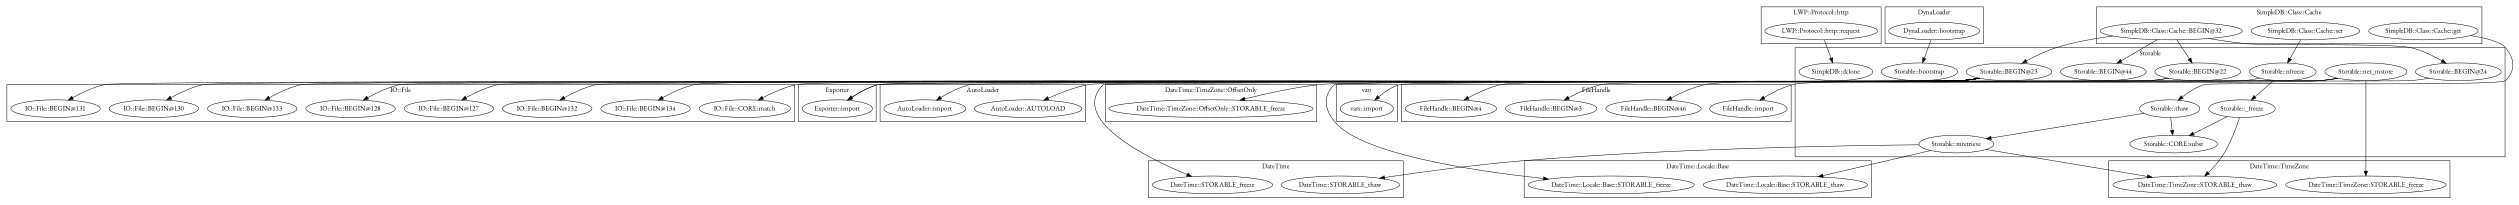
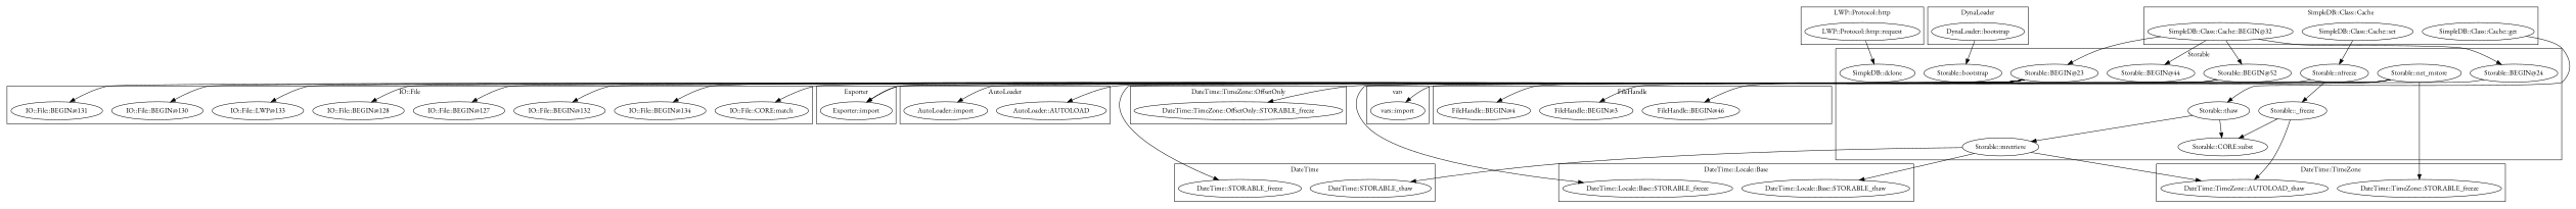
  digraph {
    fontname="EB Garamond"
    node [fontname="EB Garamond"]
    edge [fontname="EB Garamond"]
    "Storable::thaw"
    "Storable::BEGIN@24"
    "Storable::BEGIN@23"
    "Storable::mretrieve"
    "Storable::CORE:subst"
    n6 [label="SimpleDB::dclone"]
    "Storable::nfreeze"
    "Storable::_freeze"
    "Storable::net_mstore"
-   "Storable::BEGIN@22"
+   "Storable::BEGIN@22" [label="Storable::BEGIN@52"]
    "Storable::BEGIN@44"
    "Storable::bootstrap"
    "DynaLoader::bootstrap"
    "SimpleDB::Class::Cache::get"
    "SimpleDB::Class::Cache::set"
    "SimpleDB::Class::Cache::BEGIN@32"
    "vars::import"
    "DateTime::Locale::Base::STORABLE_thaw"
    "DateTime::Locale::Base::STORABLE_freeze"
-   "FileHandle::import"
    "FileHandle::BEGIN@46"
    "FileHandle::BEGIN@3"
    "FileHandle::BEGIN@4"
    "IO::File::BEGIN@128"
-   "IO::File::BEGIN@133"
+   "IO::File::BEGIN@133" [label="IO::File::LWP@133"]
    "IO::File::BEGIN@130"
    "IO::File::BEGIN@131"
    "IO::File::CORE:match"
    "IO::File::BEGIN@134"
    "IO::File::BEGIN@132"
    "IO::File::BEGIN@127"
    "Exporter::import"
    "AutoLoader::import"
    "AutoLoader::AUTOLOAD"
    "DateTime::STORABLE_freeze"
    "DateTime::STORABLE_thaw"
    "DateTime::TimeZone::OffsetOnly::STORABLE_freeze"
    "LWP::Protocol::http::request"
    "DateTime::TimeZone::STORABLE_freeze"
-   "DateTime::TimeZone::STORABLE_thaw"
+   "DateTime::TimeZone::STORABLE_thaw" [label="DateTime::TimeZone::AUTOLOAD_thaw"]
    subgraph cluster_1 {
      label=Storable
      "Storable::thaw"
      "Storable::BEGIN@24"
      "Storable::BEGIN@23"
      "Storable::mretrieve"
      "Storable::CORE:subst"
      n6
      "Storable::nfreeze"
      "Storable::_freeze"
      "Storable::net_mstore"
      "Storable::BEGIN@22"
      "Storable::BEGIN@44"
      "Storable::bootstrap"
    }
    subgraph cluster_2 {
      label=DynaLoader
      "DynaLoader::bootstrap"
    }
    subgraph cluster_3 {
      label="SimpleDB::Class::Cache"
      "SimpleDB::Class::Cache::get"
      "SimpleDB::Class::Cache::set"
      "SimpleDB::Class::Cache::BEGIN@32"
    }
    subgraph cluster_4 {
      label=vars
      "vars::import"
    }
    subgraph cluster_5 {
      label="DateTime::Locale::Base"
      "DateTime::Locale::Base::STORABLE_thaw"
      "DateTime::Locale::Base::STORABLE_freeze"
    }
    subgraph cluster_6 {
      label=FileHandle
-     "FileHandle::import"
      "FileHandle::BEGIN@46"
      "FileHandle::BEGIN@3"
      "FileHandle::BEGIN@4"
    }
    subgraph cluster_7 {
      label="IO::File"
      "IO::File::BEGIN@128"
      "IO::File::BEGIN@133"
      "IO::File::BEGIN@130"
      "IO::File::BEGIN@131"
      "IO::File::CORE:match"
      "IO::File::BEGIN@134"
      "IO::File::BEGIN@132"
      "IO::File::BEGIN@127"
    }
    subgraph cluster_8 {
      label=Exporter
      "Exporter::import"
    }
    subgraph cluster_9 {
      label=AutoLoader
      "AutoLoader::import"
      "AutoLoader::AUTOLOAD"
    }
    subgraph cluster_10 {
      label=DateTime
      "DateTime::STORABLE_freeze"
      "DateTime::STORABLE_thaw"
    }
    subgraph cluster_11 {
      label="DateTime::TimeZone::OffsetOnly"
      "DateTime::TimeZone::OffsetOnly::STORABLE_freeze"
    }
    subgraph cluster_12 {
      label="LWP::Protocol::http"
      "LWP::Protocol::http::request"
    }
    subgraph cluster_13 {
      label="DateTime::TimeZone"
      "DateTime::TimeZone::STORABLE_freeze"
      "DateTime::TimeZone::STORABLE_thaw"
    }
    "Storable::thaw" -> "Storable::mretrieve"
    "Storable::thaw" -> "Storable::CORE:subst"
    "Storable::BEGIN@24" -> "vars::import"
-   "Storable::BEGIN@23" -> "FileHandle::import"
    "Storable::BEGIN@23" -> "FileHandle::BEGIN@46"
    "Storable::BEGIN@23" -> "FileHandle::BEGIN@3"
    "Storable::BEGIN@23" -> "FileHandle::BEGIN@4"
    "Storable::BEGIN@23" -> "IO::File::BEGIN@128"
    "Storable::BEGIN@23" -> "IO::File::BEGIN@133"
    "Storable::BEGIN@23" -> "IO::File::BEGIN@130"
    "Storable::BEGIN@23" -> "IO::File::BEGIN@131"
    "Storable::BEGIN@23" -> "IO::File::CORE:match"
    "Storable::BEGIN@23" -> "IO::File::BEGIN@134"
    "Storable::BEGIN@23" -> "IO::File::BEGIN@132"
    "Storable::BEGIN@23" -> "IO::File::BEGIN@127"
    "Storable::BEGIN@23" -> "Exporter::import"
    "Storable::mretrieve" -> "DateTime::Locale::Base::STORABLE_thaw"
    "Storable::mretrieve" -> "DateTime::STORABLE_thaw"
    "Storable::mretrieve" -> "DateTime::TimeZone::STORABLE_thaw"
    "Storable::nfreeze" -> "Storable::_freeze"
    "Storable::nfreeze" -> "AutoLoader::AUTOLOAD"
    "Storable::_freeze" -> "Storable::CORE:subst"
    "Storable::_freeze" -> "DateTime::TimeZone::STORABLE_thaw"
    "Storable::net_mstore" -> "DateTime::Locale::Base::STORABLE_freeze"
    "Storable::net_mstore" -> "DateTime::STORABLE_freeze"
    "Storable::net_mstore" -> "DateTime::TimeZone::OffsetOnly::STORABLE_freeze"
    "Storable::net_mstore" -> "DateTime::TimeZone::STORABLE_freeze"
    "Storable::BEGIN@22" -> "Exporter::import"
    "Storable::BEGIN@22" -> "AutoLoader::import"
    "DynaLoader::bootstrap" -> "Storable::bootstrap"
    "SimpleDB::Class::Cache::get" -> "Storable::thaw"
    "SimpleDB::Class::Cache::set" -> "Storable::nfreeze"
    "SimpleDB::Class::Cache::BEGIN@32" -> "Storable::BEGIN@24"
    "SimpleDB::Class::Cache::BEGIN@32" -> "Storable::BEGIN@23"
    "SimpleDB::Class::Cache::BEGIN@32" -> "Storable::BEGIN@22"
    "SimpleDB::Class::Cache::BEGIN@32" -> "Storable::BEGIN@44"
    "LWP::Protocol::http::request" -> n6
  }
